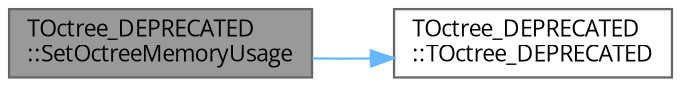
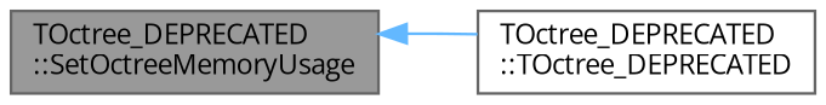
  digraph {
    rankdir=LR
    fontname="Open Sans"
    node [fontname="Open Sans" fontsize=10 shape=box style=filled]
    n1 [color=gray40 fillcolor=grey60 fontcolor=black height=0.2 label="TOctree_DEPRECATED\l::SetOctreeMemoryUsage" width=0.4]
    n2 [color=grey40 fillcolor=white height=0.2 label="TOctree_DEPRECATED\l::TOctree_DEPRECATED" width=0.4]
-   n1 -> n2 [color=steelblue1 fontname="Open Sans" fontsize=10 labelfontname=Helvetica labelfontsize=10 style=solid]
+   n2 -> n1 [color=steelblue1 fontname="Open Sans" fontsize=10 labelfontname=Helvetica labelfontsize=10 style=solid]
  }
